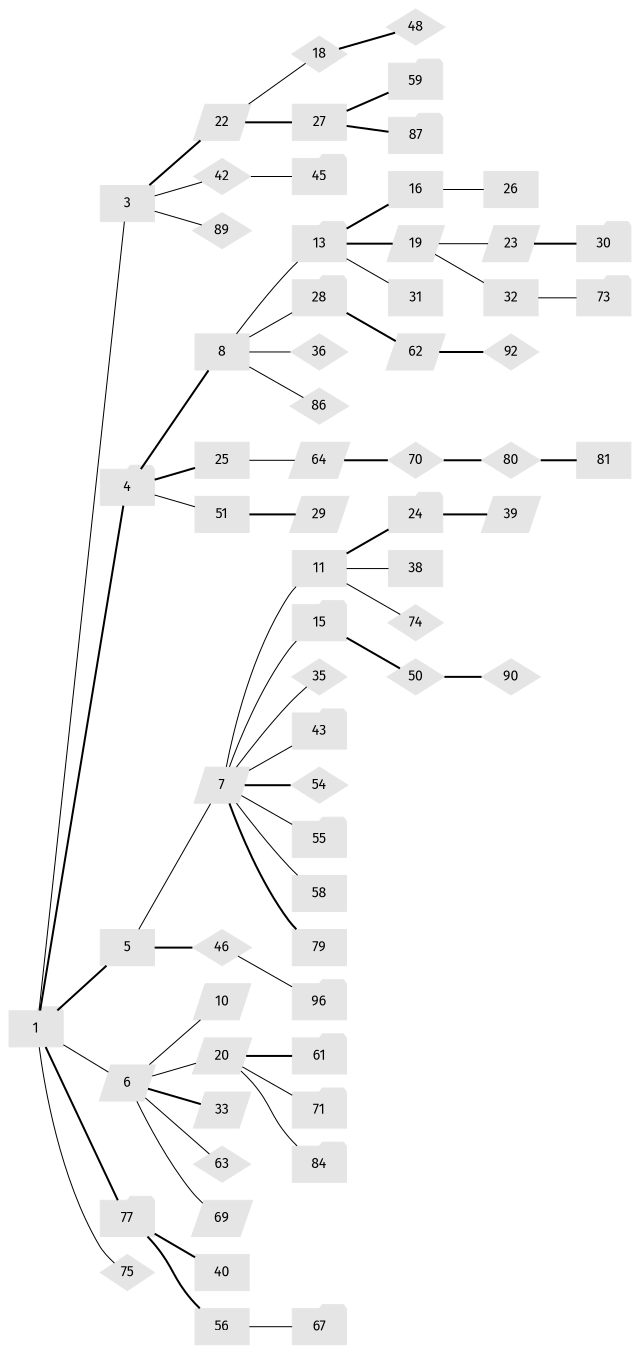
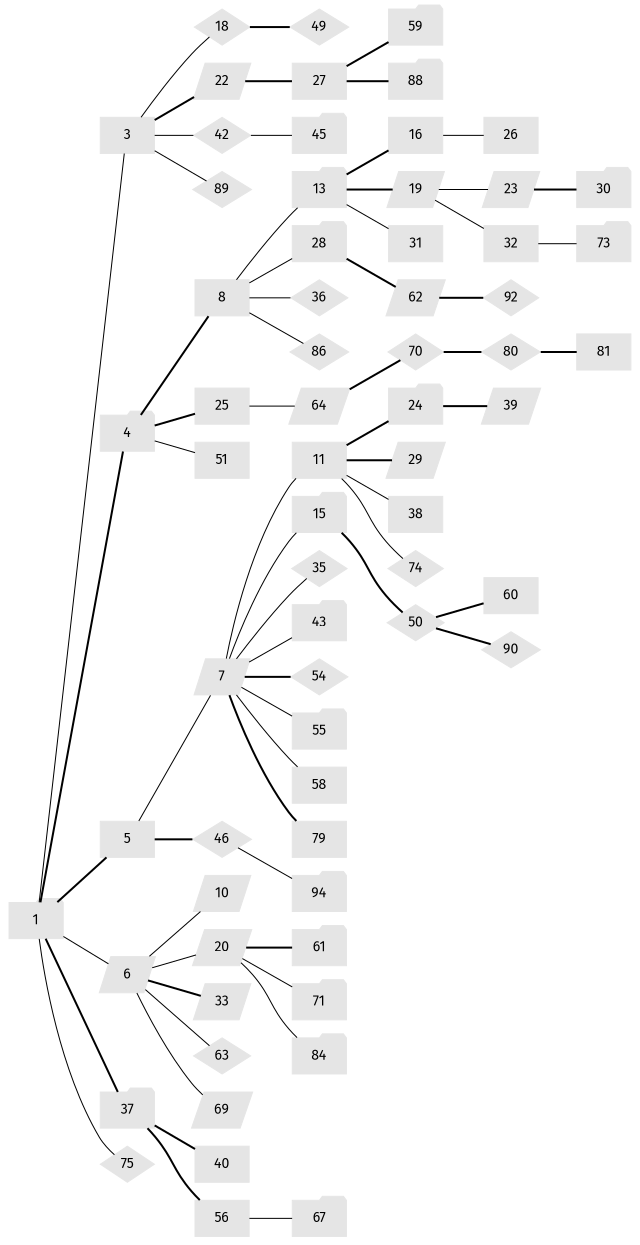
  graph {
    fontname="Fira Sans"
    rankdir=LR
    node [color=gray90 fontname="Fira Sans" shape=folder style=filled]
    edge [fontname="Fira Sans" style=solid]
    1 [super="+2"]
    3 [shape=box super="+34"]
    4 [super="+44"]
    5 [shape=box]
    6 [shape=parallelogram super="+9"]
-   37 [label=77]
+   37
    75 [shape=diamond]
    18 [shape=diamond super="+48"]
    22 [shape=parallelogram]
    42 [shape=diamond]
    89 [shape=diamond]
    8 [shape=box super="+17"]
    25 [shape=box]
    51 [shape=box]
    7 [shape=parallelogram super="+14"]
    46 [shape=diamond super="+53"]
    10 [shape=parallelogram]
    20 [shape=parallelogram super="+72"]
    33 [shape=parallelogram]
    63 [shape=diamond super="+83"]
    69 [shape=parallelogram super="+76"]
    40 [shape=box]
    56 [shape=box super="+57"]
-   49 [shape=diamond label=48]
+   49 [shape=diamond]
    27 [shape=box super="+85"]
    45 [super="+68"]
    13 [super="+77"]
    28
    36 [shape=diamond]
    86 [shape=diamond]
    64 [shape=parallelogram super="+66"]
    11 [shape=box super="+12"]
    15
    35 [shape=diamond]
    43 [super="+47"]
    54 [shape=diamond]
    55
    58 [shape=box]
    79 [shape=box]
-   96
+   96 [label=94]
    61
    71
    84 [super="+87"]
    24
    29 [shape=parallelogram]
    38 [shape=box super="+78"]
    74 [shape=diamond]
    50 [shape=diamond super="+52"]
    16 [shape=box super="+21"]
    19 [shape=parallelogram super="+95"]
    31 [shape=box]
    62 [shape=parallelogram super="+82"]
    39 [shape=parallelogram]
    26 [shape=box super="+41"]
    23 [shape=parallelogram]
    32 [shape=box super="+65"]
+   60 [shape=box]
    90 [shape=diamond]
    30 [super="+94"]
    73
    59 [super="+93"]
-   88 [label=87]
+   88
    70 [shape=diamond super="+91"]
    92 [shape=diamond]
    67
    80 [shape=diamond]
    81 [shape=box]
    1 -- 3
    1 -- 4 [style=bold]
    1 -- 5 [style=bold]
    1 -- 6
    1 -- 37 [style=bold]
    1 -- 75
-   22 -- 18
+   3 -- 18
    3 -- 22 [style=bold]
    3 -- 42
    3 -- 89
    4 -- 8 [style=bold]
    4 -- 25 [style=bold]
    4 -- 51
    5 -- 7
    5 -- 46 [style=bold]
    6 -- 10
    6 -- 20
    6 -- 33 [style=bold]
    6 -- 63
    6 -- 69
    37 -- 40 [style=bold]
    37 -- 56 [style=bold]
    18 -- 49 [style=bold]
    22 -- 27 [style=bold]
    42 -- 45
    8 -- 13
    8 -- 28
    8 -- 36
    8 -- 86
    25 -- 64
    7 -- 11
    7 -- 15
    7 -- 35
    7 -- 43
    7 -- 54 [style=bold]
    7 -- 55
    7 -- 58
    7 -- 79 [style=bold]
    46 -- 96
    20 -- 61 [style=bold]
    20 -- 71
    20 -- 84
    56 -- 67
    27 -- 59 [style=bold]
    27 -- 88 [style=bold]
    13 -- 16 [style=bold]
    13 -- 19 [style=bold]
    13 -- 31
    28 -- 62 [style=bold]
    64 -- 70 [style=bold]
    11 -- 24 [style=bold]
-   51 -- 29 [style=bold]
+   11 -- 29 [style=bold]
    11 -- 38
    11 -- 74
    15 -- 50 [style=bold]
    24 -- 39 [style=bold]
+   50 -- 60 [style=bold]
    50 -- 90 [style=bold]
    16 -- 26
    19 -- 23
    19 -- 32
    62 -- 92 [style=bold]
    23 -- 30 [style=bold]
    32 -- 73
    70 -- 80 [style=bold]
    80 -- 81 [style=bold]
  }
